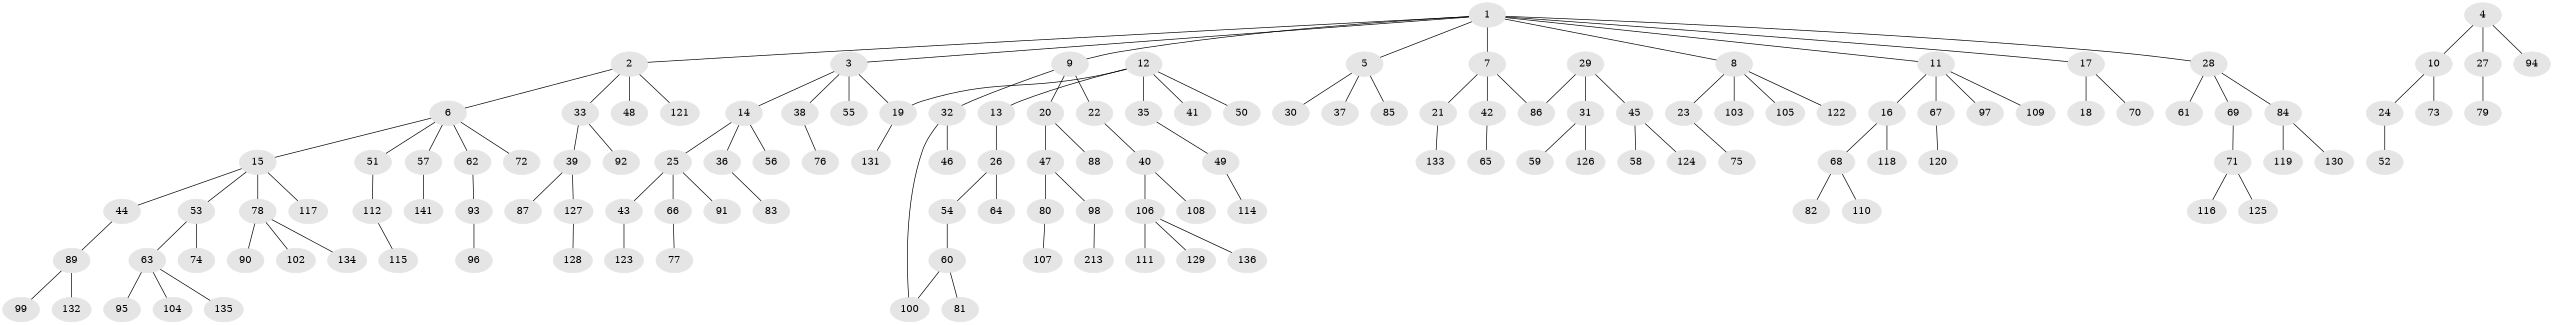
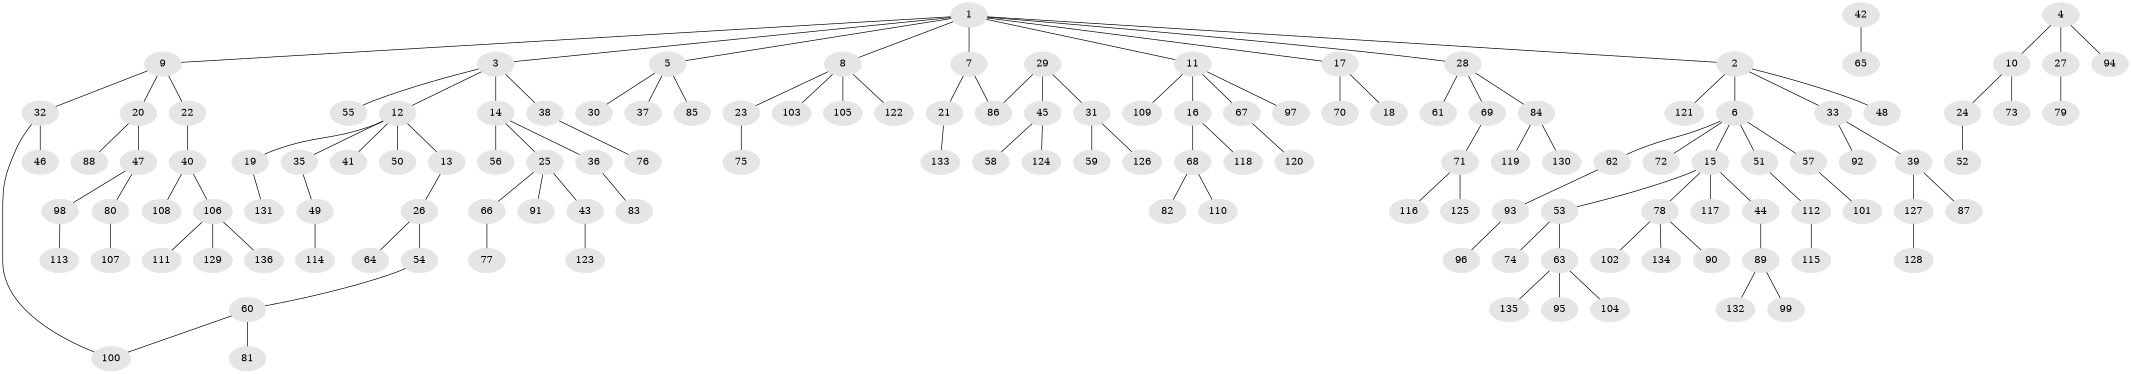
  graph {
    node [color=gray90 style=filled]
    1
    2
    3
    5
    7
    8
    9
    11
    17
    28
    6
    33
    48
    121
    12
    14
    38
    55
    30
    37
    85
    21
    42
    86
    23
    103
    105
    122
    20
    22
    32
    16
    67
    97
    109
    18
    70
    61
    69
    84
    4
    10
    27
    94
    15
    51
    57
    62
    72
    39
    92
    13
    19
    35
    41
    50
    25
    36
    56
    76
    24
    73
    79
    44
    53
    78
    117
    112
-   101 [label=141]
+   101
    93
    133
    29
    31
    45
    65
    75
    47
    88
    40
    46
    100
    52
    68
    118
    120
    26
    131
    49
    54
    64
    43
    66
    91
    83
    89
    63
    74
    90
    102
    134
    82
    110
    80
    98
    106
    108
    123
    77
    60
    71
    119
    130
    59
    126
    58
    124
    87
    127
    114
    128
    111
    129
    136
    99
    132
    107
-   113 [label=213]
+   113
    115
    95
    104
    135
    81
    96
    116
    125
    1 -- 2
    1 -- 3
    1 -- 5
    1 -- 7
    1 -- 8
    1 -- 9
    1 -- 11
    1 -- 17
    1 -- 28
    2 -- 6
    2 -- 33
    2 -- 48
    2 -- 121
-   3 -- 19
+   3 -- 12
    3 -- 14
    3 -- 38
    3 -- 55
    5 -- 30
    5 -- 37
    5 -- 85
    7 -- 21
-   7 -- 42
    7 -- 86
    8 -- 23
    8 -- 103
    8 -- 105
    8 -- 122
    9 -- 20
    9 -- 22
    9 -- 32
    11 -- 16
    11 -- 67
    11 -- 97
    11 -- 109
    17 -- 18
    17 -- 70
    28 -- 61
    28 -- 69
    28 -- 84
    6 -- 15
    6 -- 51
    6 -- 57
    6 -- 62
    6 -- 72
    33 -- 39
    33 -- 92
    12 -- 13
    12 -- 19
    12 -- 35
    12 -- 41
    12 -- 50
    14 -- 25
    14 -- 36
    14 -- 56
    38 -- 76
    21 -- 133
    42 -- 65
    23 -- 75
    20 -- 47
    20 -- 88
    22 -- 40
    32 -- 46
    32 -- 100
    16 -- 68
    16 -- 118
    67 -- 120
    69 -- 71
    84 -- 119
    84 -- 130
    4 -- 10
    4 -- 27
    4 -- 94
    10 -- 24
    10 -- 73
    27 -- 79
    15 -- 44
    15 -- 53
    15 -- 78
    15 -- 117
    51 -- 112
    57 -- 101
    62 -- 93
    39 -- 87
    39 -- 127
    13 -- 26
    19 -- 131
    35 -- 49
    25 -- 43
    25 -- 66
    25 -- 91
    36 -- 83
    24 -- 52
    44 -- 89
    53 -- 63
    53 -- 74
    78 -- 90
    78 -- 102
    78 -- 134
    112 -- 115
    93 -- 96
    29 -- 86
    29 -- 31
    29 -- 45
    31 -- 59
    31 -- 126
    45 -- 58
    45 -- 124
    47 -- 80
    47 -- 98
    40 -- 106
    40 -- 108
    68 -- 82
    68 -- 110
    26 -- 54
    26 -- 64
    49 -- 114
    54 -- 60
    43 -- 123
    66 -- 77
    89 -- 99
    89 -- 132
    63 -- 95
    63 -- 104
    63 -- 135
    80 -- 107
    98 -- 113
    106 -- 111
    106 -- 129
    106 -- 136
    60 -- 100
    60 -- 81
    71 -- 116
    71 -- 125
    127 -- 128
  }
